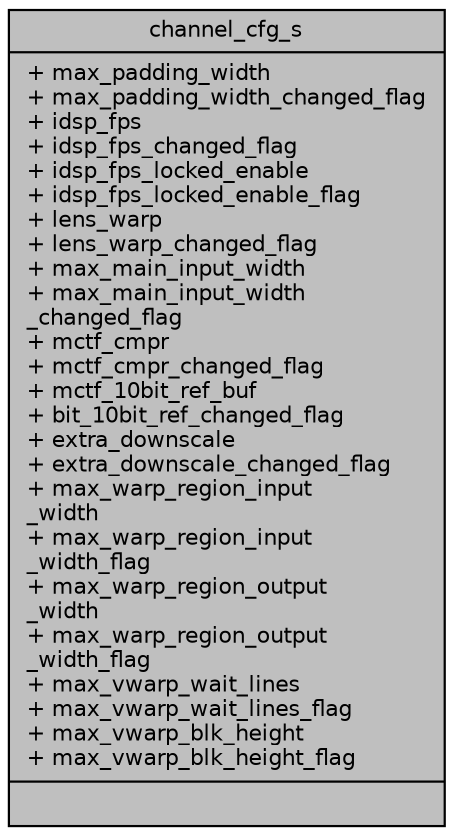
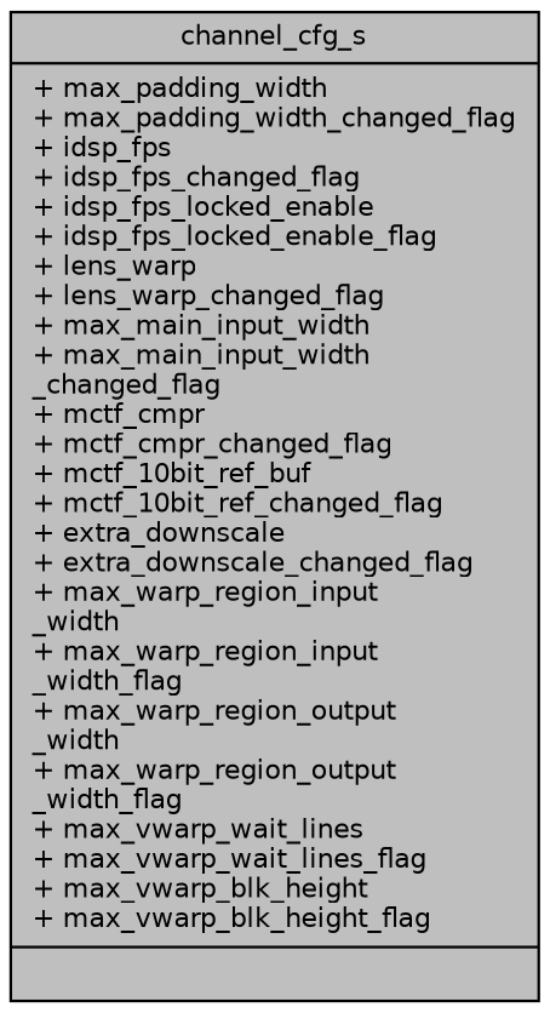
  digraph {
-   n1 [color=black fillcolor=grey75 fontcolor=black fontname=Helvetica fontsize=10 height=0.2 label="{channel_cfg_s\n|+ max_padding_width\l+ max_padding_width_changed_flag\l+ idsp_fps\l+ idsp_fps_changed_flag\l+ idsp_fps_locked_enable\l+ idsp_fps_locked_enable_flag\l+ lens_warp\l+ lens_warp_changed_flag\l+ max_main_input_width\l+ max_main_input_width\l_changed_flag\l+ mctf_cmpr\l+ mctf_cmpr_changed_flag\l+ mctf_10bit_ref_buf\l+ bit_10bit_ref_changed_flag\l+ extra_downscale\l+ extra_downscale_changed_flag\l+ max_warp_region_input\l_width\l+ max_warp_region_input\l_width_flag\l+ max_warp_region_output\l_width\l+ max_warp_region_output\l_width_flag\l+ max_vwarp_wait_lines\l+ max_vwarp_wait_lines_flag\l+ max_vwarp_blk_height\l+ max_vwarp_blk_height_flag\l|}" shape=record style=filled width=0.4]
+   n1 [color=black fillcolor=grey75 fontcolor=black fontname=Helvetica fontsize=10 height=0.2 label="{channel_cfg_s\n|+ max_padding_width\l+ max_padding_width_changed_flag\l+ idsp_fps\l+ idsp_fps_changed_flag\l+ idsp_fps_locked_enable\l+ idsp_fps_locked_enable_flag\l+ lens_warp\l+ lens_warp_changed_flag\l+ max_main_input_width\l+ max_main_input_width\l_changed_flag\l+ mctf_cmpr\l+ mctf_cmpr_changed_flag\l+ mctf_10bit_ref_buf\l+ mctf_10bit_ref_changed_flag\l+ extra_downscale\l+ extra_downscale_changed_flag\l+ max_warp_region_input\l_width\l+ max_warp_region_input\l_width_flag\l+ max_warp_region_output\l_width\l+ max_warp_region_output\l_width_flag\l+ max_vwarp_wait_lines\l+ max_vwarp_wait_lines_flag\l+ max_vwarp_blk_height\l+ max_vwarp_blk_height_flag\l|}" shape=record style=filled width=0.4]
  }
